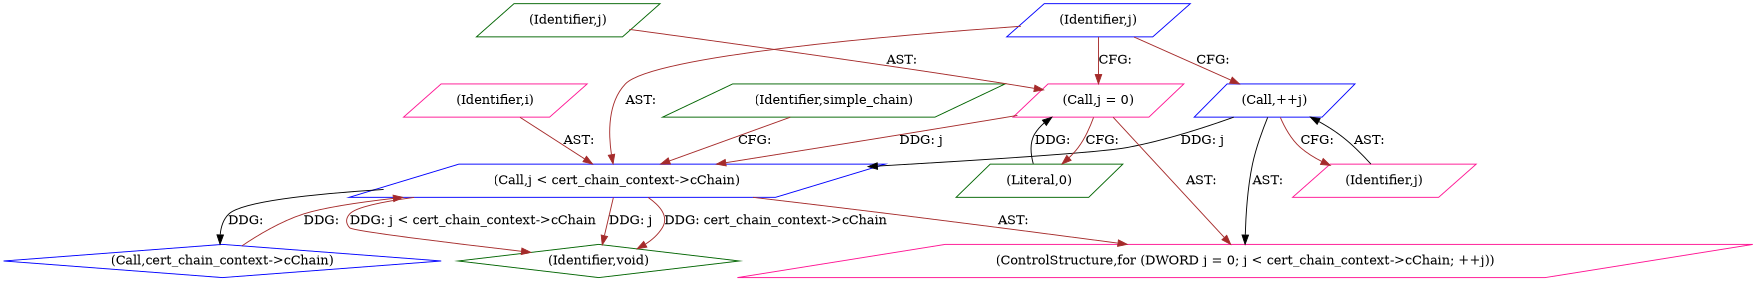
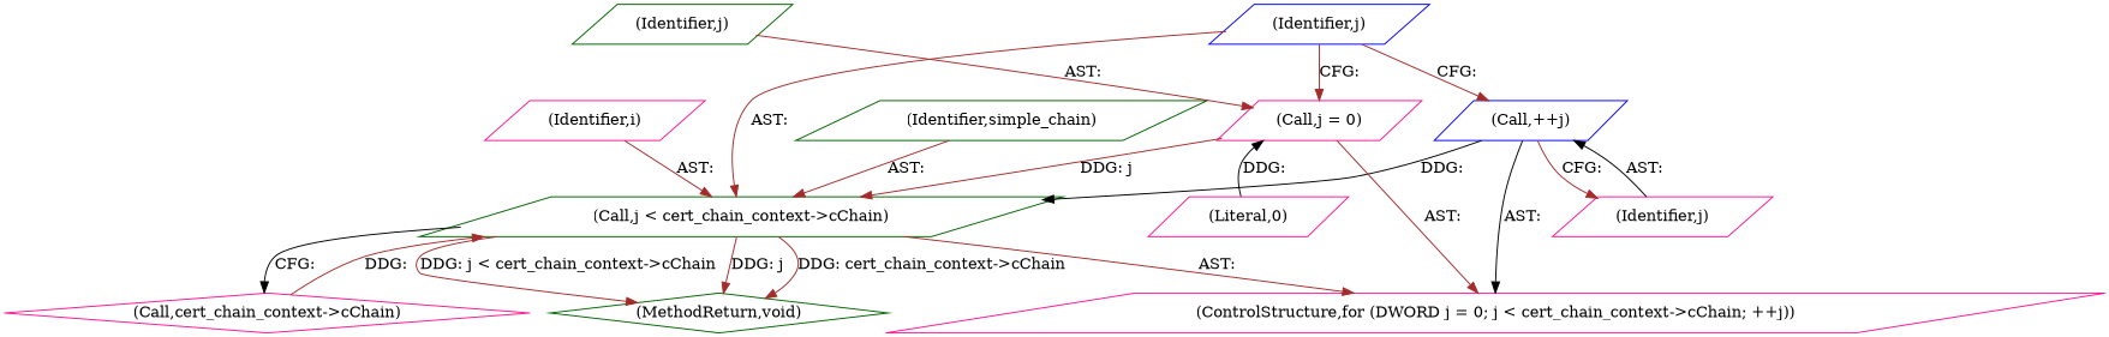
  digraph {
    node [color=deeppink shape=parallelogram]
    edge [color=brown]
-   n1 [color=blue label="(Call,j < cert_chain_context->cChain)"]
+   n1 [color=darkgreen label="(Call,j < cert_chain_context->cChain)"]
    n2 [label="(ControlStructure,for (DWORD j = 0; j < cert_chain_context->cChain; ++j))"]
-   n3 [color=blue label="(Call,cert_chain_context->cChain)" shape=diamond]
-   n4 [color=darkgreen label="(Identifier,void)" shape=diamond]
+   n3 [label="(Call,cert_chain_context->cChain)" shape=diamond]
+   n4 [color=darkgreen label="(MethodReturn,void)" shape=diamond]
    n5 [color=blue label="(Call,++j)"]
    n6 [label="(Identifier,j)"]
    n7 [label="(Call,j = 0)"]
-   n8 [color=darkgreen label="(Literal,0)"]
+   n8 [label="(Literal,0)"]
    n9 [color=blue label="(Identifier,j)"]
    n10 [color=darkgreen label="(Identifier,simple_chain)"]
    n11 [color=darkgreen label="(Identifier,j)"]
    n12 [label="(Identifier,i)"]
    n1 -> n2 [label="AST: "]
-   n1 -> n3 [color=black label="DDG: "]
+   n1 -> n3 [color=black label="CFG: "]
    n1 -> n4 [label="DDG: cert_chain_context->cChain"]
    n1 -> n4 [label="DDG: j < cert_chain_context->cChain"]
    n1 -> n4 [label="DDG: j"]
    n3 -> n1 [label="DDG: "]
-   n5 -> n1 [color=black label="DDG: j"]
+   n5 -> n1 [color=black label="DDG: "]
    n5 -> n2 [color=black label="AST: "]
    n5 -> n6 [label="CFG: "]
    n6 -> n5 [color=black label="AST: "]
    n7 -> n1 [label="DDG: j"]
    n7 -> n2 [label="AST: "]
-   n7 -> n8 [label="CFG: "]
    n8 -> n7 [color=black label="DDG: "]
    n9 -> n1 [label="AST: "]
    n9 -> n5 [label="CFG: "]
    n9 -> n7 [label="CFG: "]
-   n10 -> n1 [label="CFG: "]
+   n10 -> n1 [label="AST: "]
    n11 -> n7 [label="AST: "]
    n12 -> n1 [label="AST: "]
  }
